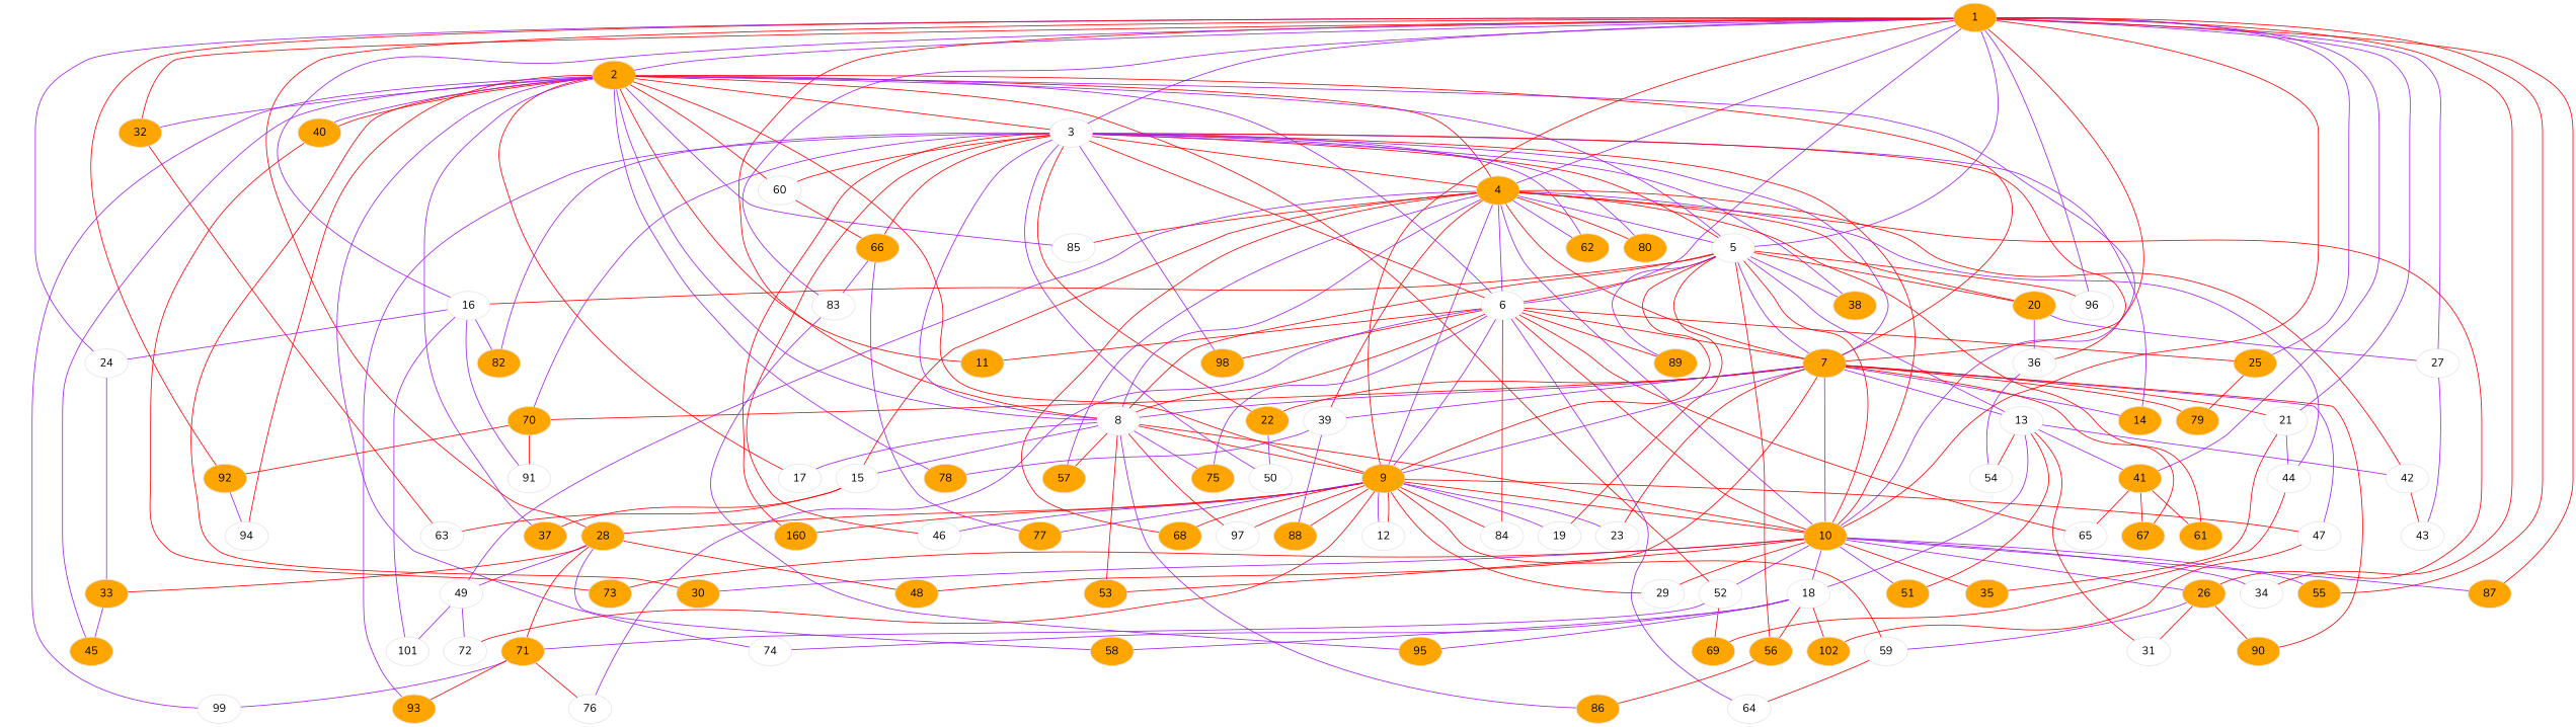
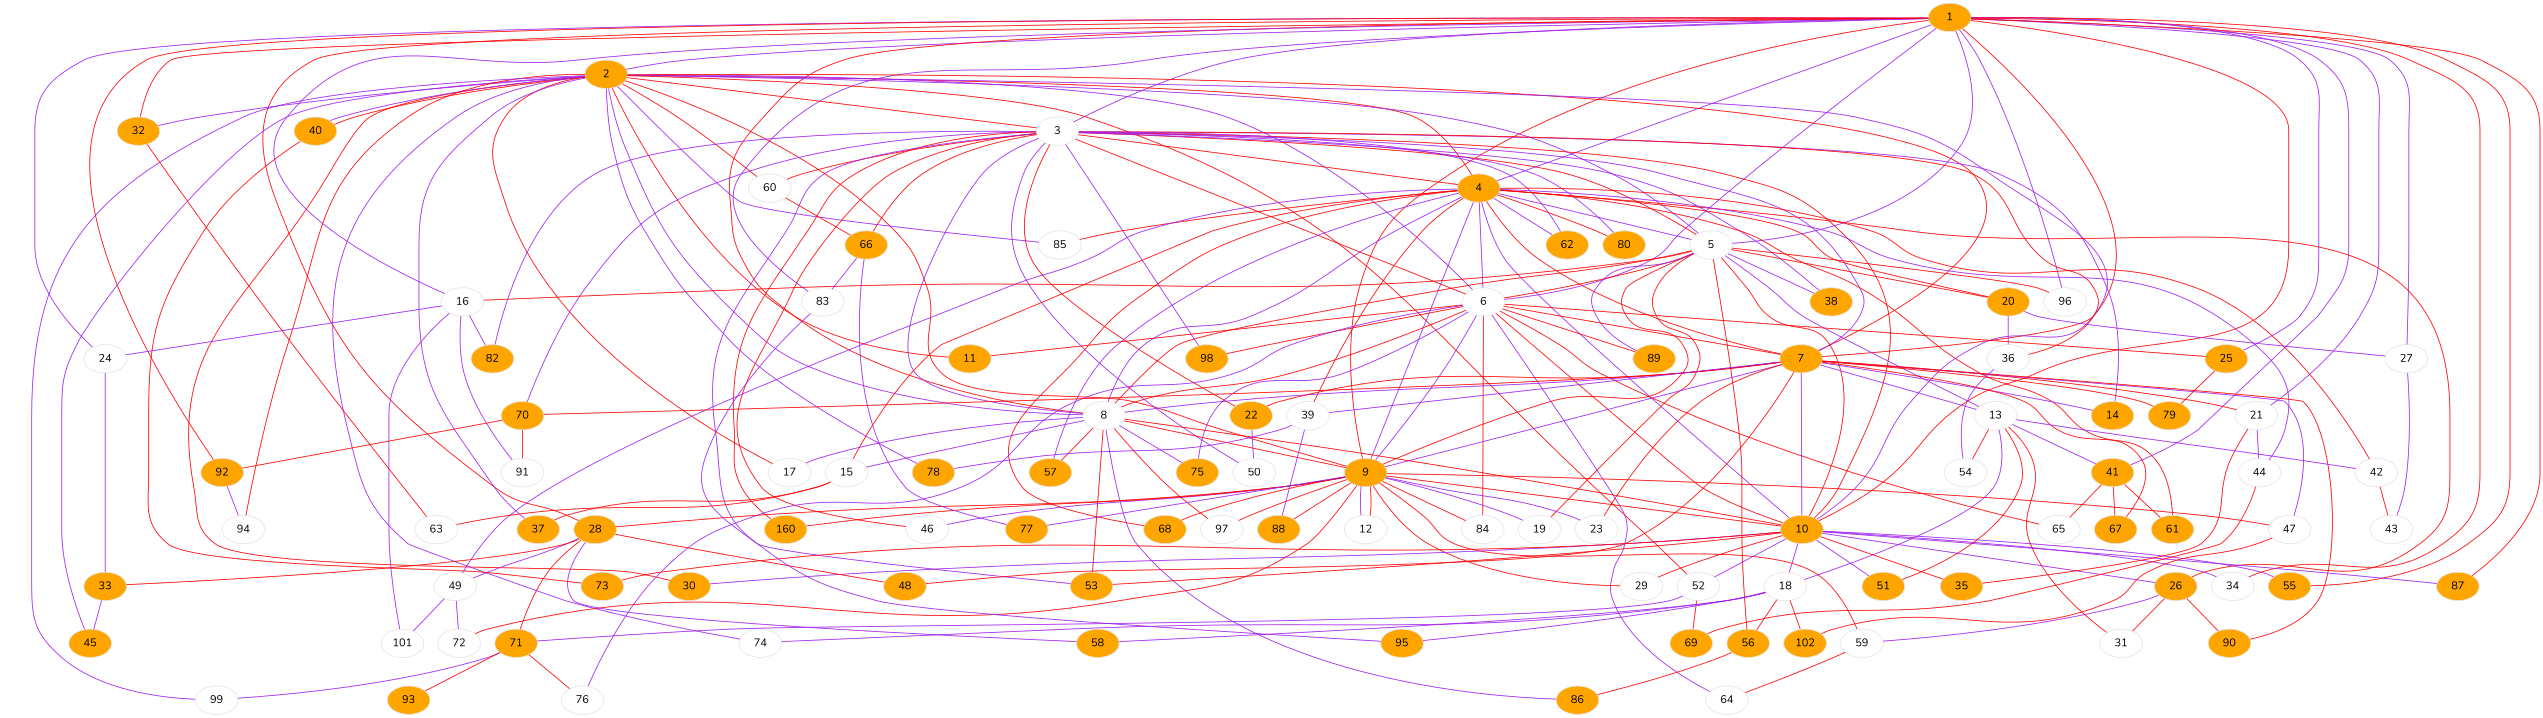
  graph {
    fontname=Nunito
    node [color=gray90 fillcolor=orange fontname=Nunito style=filled]
    edge [color=red fontname=Nunito]
    1
    2
    3 [fillcolor=white]
    4
    5 [fillcolor=white]
    6 [fillcolor=white]
    7
    8 [fillcolor=white]
    9
    10
    16 [fillcolor=white]
    21 [fillcolor=white]
    24 [fillcolor=white]
    25
    27 [fillcolor=white]
    28
    32
    34 [fillcolor=white]
    41
    55
    83 [fillcolor=white]
    87
    92
    96 [fillcolor=white]
    11
    17 [fillcolor=white]
    30
    37
    40
    45
    52 [fillcolor=white]
    60 [fillcolor=white]
    74 [fillcolor=white]
    78
    85 [fillcolor=white]
    94 [fillcolor=white]
    99 [fillcolor=white]
    14
    22
    36 [fillcolor=white]
    38
    46 [fillcolor=white]
    50 [fillcolor=white]
    62
    66
    70
    80
    82
    93
    98
    n51 [label=160]
    15 [fillcolor=white]
    20
    26
    39 [fillcolor=white]
    42 [fillcolor=white]
    44 [fillcolor=white]
    49 [fillcolor=white]
    57
    61
    68
    13 [fillcolor=white]
    19 [fillcolor=white]
    56
    89
    64 [fillcolor=white]
    65 [fillcolor=white]
    75
    76 [fillcolor=white]
    84 [fillcolor=white]
    23 [fillcolor=white]
    47 [fillcolor=white]
    48
    67
    79
    90
    53
    86
    97 [fillcolor=white]
    12 [fillcolor=white]
    29 [fillcolor=white]
    59 [fillcolor=white]
    72 [fillcolor=white]
    77
    88
    18 [fillcolor=white]
    35
    51
    73
    91 [fillcolor=white]
    101 [fillcolor=white]
    33
    43 [fillcolor=white]
    58
    71
    63 [fillcolor=white]
    95
    69
    54 [fillcolor=white]
    31 [fillcolor=white]
    102
    1 -- 2 [color=purple]
    1 -- 3 [color=purple]
    1 -- 4 [color=purple]
    1 -- 5 [color=purple]
    1 -- 6 [color=purple]
    1 -- 7
    1 -- 8
    1 -- 9
    1 -- 10
    1 -- 16 [color=purple]
    1 -- 21 [color=purple]
    1 -- 24 [color=purple]
    1 -- 25 [color=purple]
    1 -- 27 [color=purple]
    1 -- 28
    1 -- 32
    1 -- 34
    1 -- 41 [color=purple]
    1 -- 55
    1 -- 83 [color=purple]
    1 -- 87
    1 -- 92
    1 -- 96 [color=purple]
    2 -- 3
    2 -- 4
    2 -- 5 [color=purple]
    2 -- 6 [color=purple]
    2 -- 7
    2 -- 8 [color=purple]
    2 -- 9
    2 -- 10 [color=purple]
    2 -- 32 [color=purple]
    2 -- 11
    2 -- 17
    2 -- 30
    2 -- 37 [color=purple]
    2 -- 40 [color=purple]
    2 -- 40
    2 -- 45 [color=purple]
    2 -- 52
    2 -- 60
    2 -- 74 [color=purple]
    2 -- 78 [color=purple]
    2 -- 85 [color=purple]
    2 -- 94
    2 -- 99 [color=purple]
    3 -- 4
    3 -- 5
    3 -- 6
    3 -- 7 [color=purple]
    3 -- 8 [color=purple]
    3 -- 10
    3 -- 60
    3 -- 14 [color=purple]
    3 -- 22
    3 -- 36
    3 -- 38 [color=purple]
    3 -- 46
    3 -- 50 [color=purple]
    3 -- 62 [color=purple]
    3 -- 66
    3 -- 70 [color=purple]
    3 -- 80 [color=purple]
    3 -- 82 [color=purple]
-   3 -- 93 [color=purple]
+   3 -- 53 [color=purple]
    3 -- 98 [color=purple]
    3 -- n51
    4 -- 5 [color=purple]
    4 -- 6 [color=purple]
    4 -- 7
    4 -- 8 [color=purple]
    4 -- 9 [color=purple]
    4 -- 10 [color=purple]
    4 -- 85
    4 -- 62 [color=purple]
    4 -- 80
    4 -- 15
    4 -- 20
    4 -- 26
    4 -- 39
    4 -- 42
    4 -- 44 [color=purple]
    4 -- 49 [color=purple]
    4 -- 57 [color=purple]
    4 -- 61
    4 -- 68
    5 -- 6
-   5 -- 7 [color=purple]
    5 -- 8
    5 -- 9
    5 -- 10
    5 -- 16
    5 -- 96
    5 -- 38 [color=purple]
    5 -- 20
    5 -- 13 [color=purple]
    5 -- 19
    5 -- 56
    5 -- 89 [color=purple]
    6 -- 7
    6 -- 8
    6 -- 9 [color=purple]
    6 -- 10
    6 -- 25
    6 -- 11
    6 -- 98
    6 -- 89
    6 -- 64 [color=purple]
    6 -- 65
    6 -- 75 [color=purple]
    6 -- 76 [color=purple]
    6 -- 84
    7 -- 8 [color=purple]
    7 -- 9 [color=purple]
    7 -- 10 [color=purple]
    7 -- 21
    7 -- 14 [color=purple]
    7 -- 22
    7 -- 70
    7 -- 39 [color=purple]
    7 -- 13 [color=purple]
    7 -- 23
    7 -- 47 [color=purple]
    7 -- 48
    7 -- 67
    7 -- 79
    7 -- 90
    8 -- 9
    8 -- 10
    8 -- 17 [color=purple]
    8 -- 15 [color=purple]
    8 -- 57
    8 -- 75 [color=purple]
    8 -- 53
    8 -- 86 [color=purple]
    8 -- 97
    9 -- 10
    9 -- 28
    9 -- 46 [color=purple]
    9 -- n51
    9 -- 68
    9 -- 19 [color=purple]
    9 -- 84
    9 -- 23 [color=purple]
    9 -- 47
    9 -- 97
    9 -- 12 [color=purple]
    9 -- 12
    9 -- 29
    9 -- 59
    9 -- 72
    9 -- 77 [color=purple]
    9 -- 88
    10 -- 34 [color=purple]
    10 -- 55 [color=purple]
    10 -- 87 [color=purple]
    10 -- 30 [color=purple]
    10 -- 52 [color=purple]
    10 -- 26 [color=purple]
    10 -- 53
    10 -- 29
    10 -- 18 [color=purple]
    10 -- 35
    10 -- 51 [color=purple]
    10 -- 73
    16 -- 24 [color=purple]
    16 -- 82 [color=purple]
    16 -- 91 [color=purple]
    16 -- 101 [color=purple]
    21 -- 44 [color=purple]
    21 -- 35
    24 -- 33 [color=purple]
    25 -- 79
    27 -- 43 [color=purple]
    28 -- 49 [color=purple]
    28 -- 48
    28 -- 33
    28 -- 58 [color=purple]
    28 -- 71
    32 -- 63
    41 -- 61
    41 -- 65
    41 -- 67
    83 -- 95 [color=purple]
    92 -- 94 [color=purple]
    40 -- 73
    52 -- 71 [color=purple]
    52 -- 69
    60 -- 66
    22 -- 50 [color=purple]
    36 -- 54 [color=purple]
    66 -- 83 [color=purple]
    66 -- 77 [color=purple]
    70 -- 92
    70 -- 91
    15 -- 37
    15 -- 63
    20 -- 27 [color=purple]
    20 -- 36 [color=purple]
    26 -- 90
    26 -- 59 [color=purple]
    26 -- 31
    39 -- 78 [color=purple]
    39 -- 88 [color=purple]
    42 -- 43
    44 -- 69
    49 -- 72 [color=purple]
    49 -- 101 [color=purple]
    13 -- 41 [color=purple]
    13 -- 42 [color=purple]
    13 -- 18 [color=purple]
    13 -- 51
    13 -- 54
    13 -- 31
    56 -- 86
    47 -- 102
    59 -- 64
    18 -- 74 [color=purple]
    18 -- 56
    18 -- 58 [color=purple]
    18 -- 95 [color=purple]
    18 -- 102
    33 -- 45 [color=purple]
    71 -- 99 [color=purple]
    71 -- 93
    71 -- 76
  }
